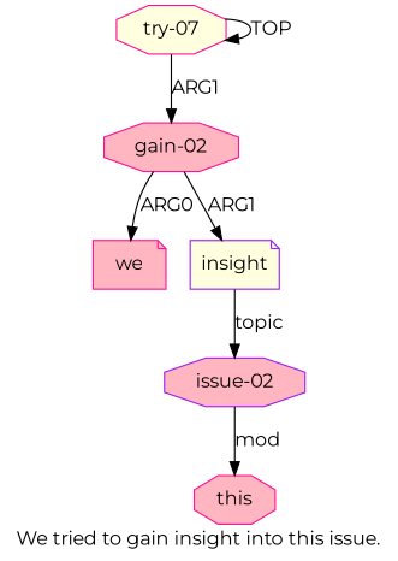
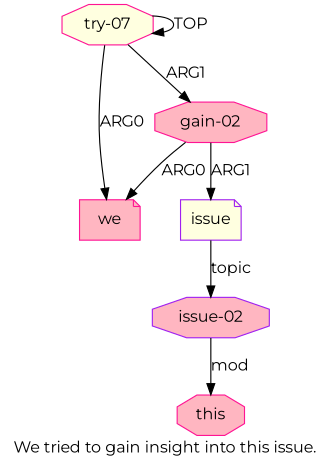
  digraph {
    fontname=Montserrat
    label="We tried to gain insight into this issue."
    node [color=deeppink fillcolor=lightpink fontname=Montserrat shape=octagon style=filled]
    edge [color=black fontname=Montserrat gold_label=ARG0 test_label=ARG0]
    n1 [gold_ind=1 gold_label=we label=we shape=note test_ind=1 test_label=we]
    n2 [fillcolor=lightyellow gold_ind=0 gold_label="try-01" label="try-07" test_ind=0 test_label="try-01"]
    n3 [gold_ind=2 gold_label="gain-02" label="gain-02" test_ind=2 test_label="gain-02"]
-   n4 [color=purple fillcolor=lightyellow gold_ind=3 gold_label=insight label=insight shape=note test_ind=3 test_label=insight]
+   n4 [color=purple fillcolor=lightyellow gold_ind=3 gold_label=insight label=issue shape=note test_ind=3 test_label=insight]
    n5 [color=purple gold_ind=4 gold_label="issue-02" label="issue-02" test_ind=4 test_label="issue-02"]
    n6 [gold_ind=5 gold_label=this label=this test_ind=5 test_label=this]
+   n2 -> n1 [label=ARG0]
    n2 -> n2 [gold_label=TOP label=TOP test_label=TOP]
    n2 -> n3 [gold_label=ARG1 label=ARG1 test_label=ARG1]
    n3 -> n1 [label=ARG0]
    n3 -> n4 [gold_label=ARG1 label=ARG1 test_label=ARG1]
    n4 -> n5 [gold_label=topic label=topic test_label=topic]
    n5 -> n6 [gold_label=mod label=mod test_label=mod]
  }
